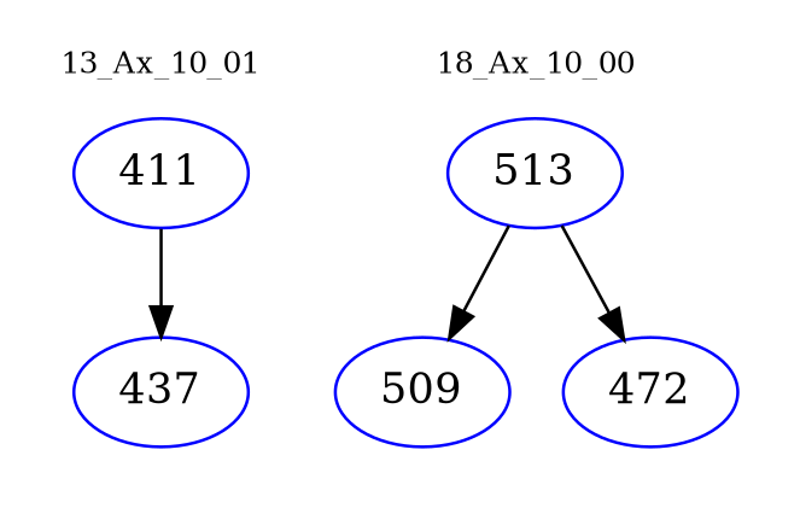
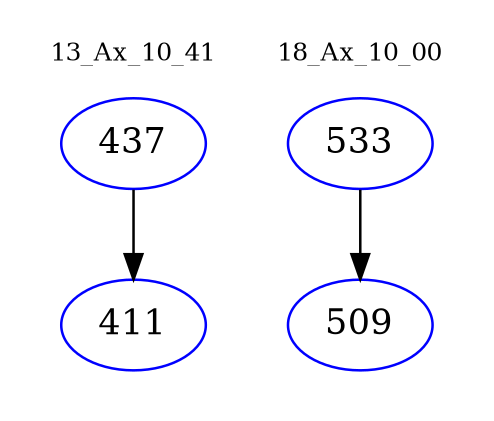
  digraph {
    node [color=blue]
    edge [color=black]
    n1 [label=437]
    n2 [label=411]
    n3 [label=509]
-   n4 [label=513]
-   n5 [label=472]
+   n4 [label=533]
    subgraph cluster_1 {
      color=white
      fontsize=10
-     label="13_Ax_10_01"
+     label="13_Ax_10_41"
      n1
      n2
    }
    subgraph cluster_2 {
      color=white
      fontsize=10
      label="18_Ax_10_00"
      n3
      n4
-     n5
    }
-   n2 -> n1
+   n1 -> n2
    n4 -> n3
-   n4 -> n5
  }
